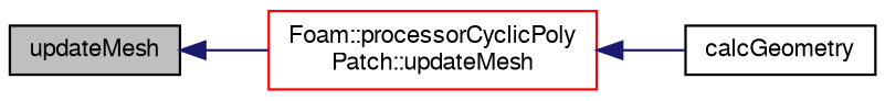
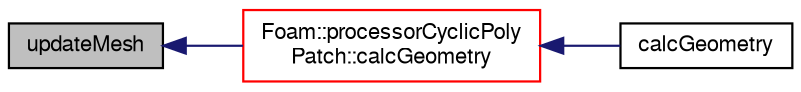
  digraph {
    rankdir=LR
    node [color=black fontname=FreeSans fontsize=10 shape=record]
    edge [color=midnightblue dir=back fontname=FreeSans fontsize=10 labelfontname=FreeSans labelfontsize=10 style=solid]
    n1 [fillcolor=grey75 fontcolor=black height=0.2 label=updateMesh style=filled width=0.4]
-   n2 [color=red height=0.2 label="Foam::processorCyclicPoly\lPatch::updateMesh" width=0.4]
+   n2 [color=red height=0.2 label="Foam::processorCyclicPoly\lPatch::calcGeometry" width=0.4]
    n3 [height=0.2 label=calcGeometry width=0.4]
    n1 -> n2
    n2 -> n3
  }
